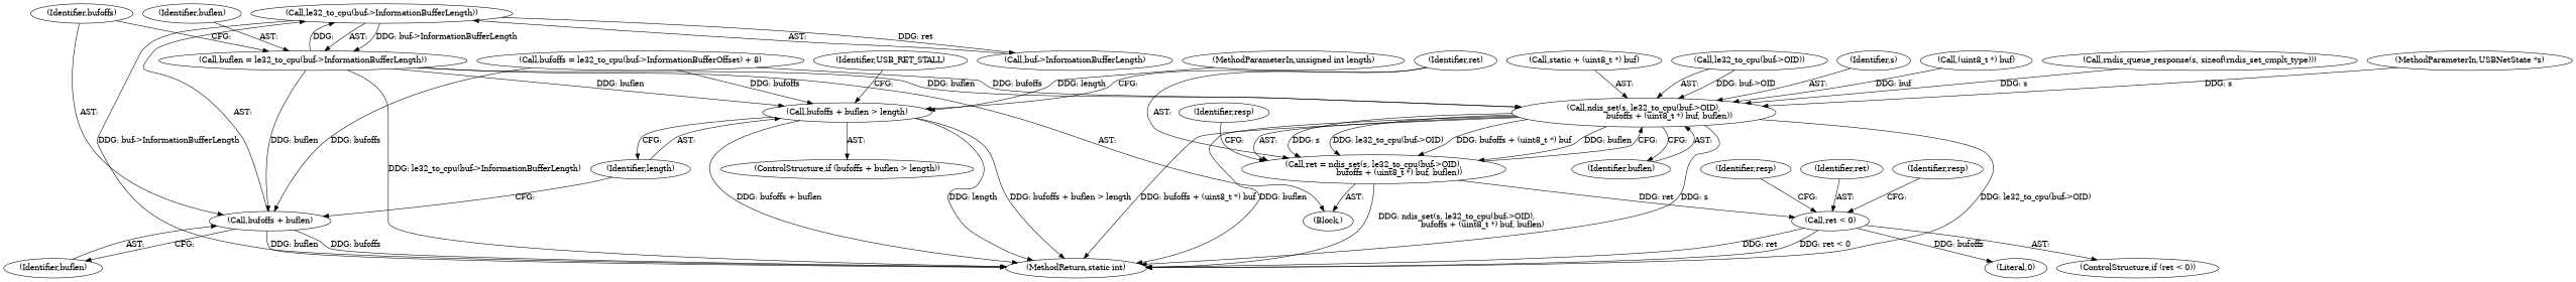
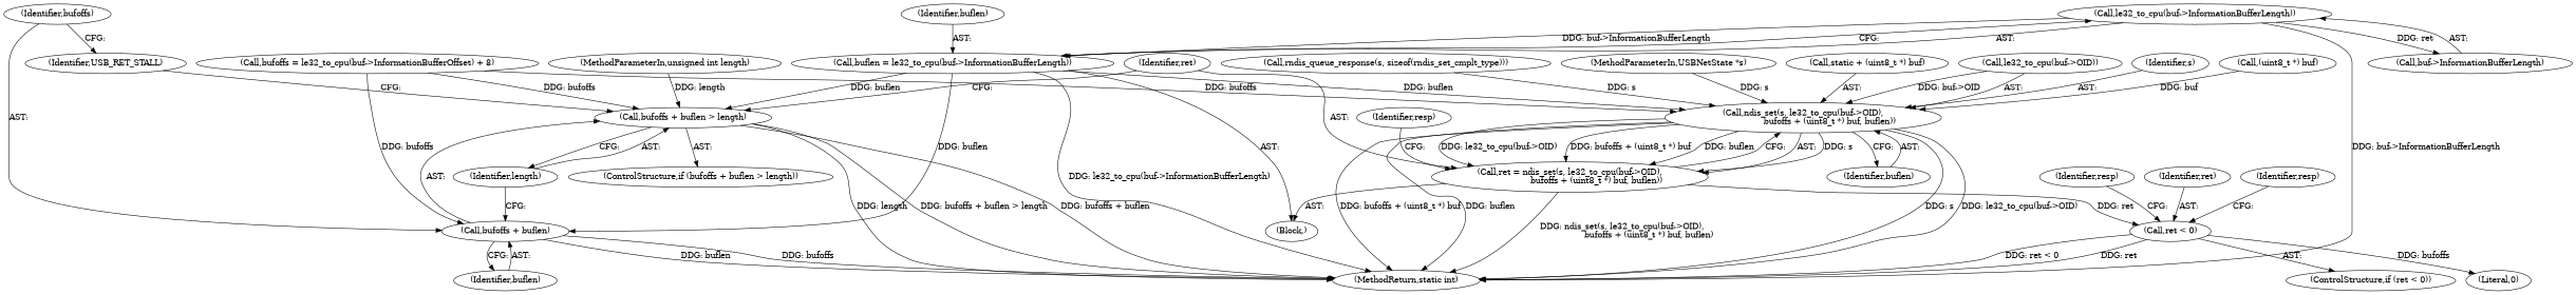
  digraph {
    n1 [label="(Call,le32_to_cpu(buf->InformationBufferLength))"]
    n2 [label="(Call,buflen = le32_to_cpu(buf->InformationBufferLength))"]
    n3 [label="(Call,buf->InformationBufferLength)"]
    n4 [label="(MethodReturn,static int)"]
    n5 [label="(Call,bufoffs + buflen > length)"]
    n6 [label="(Call,bufoffs + buflen)"]
    n7 [label="(Call,ndis_set(s, le32_to_cpu(buf->OID),\n                     bufoffs + (uint8_t *) buf, buflen))"]
    n8 [label="(Block,)"]
    n9 [label="(Identifier,length)"]
    n10 [label="(ControlStructure,if (bufoffs + buflen > length))"]
    n11 [label="(Identifier,buflen)"]
    n12 [label="(Call,ret = ndis_set(s, le32_to_cpu(buf->OID),\n                     bufoffs + (uint8_t *) buf, buflen))"]
    n13 [label="(Identifier,buflen)"]
    n14 [label="(Call,ret < 0)"]
    n15 [label="(Literal,0)"]
    n16 [label="(ControlStructure,if (ret < 0))"]
    n17 [label="(Call,rndis_queue_response(s, sizeof(rndis_set_cmplt_type)))"]
    n18 [label="(Identifier,resp)"]
    n19 [label="(MethodParameterIn,USBNetState *s)"]
    n20 [label="(Call,bufoffs = le32_to_cpu(buf->InformationBufferOffset) + 8)"]
    n21 [label="(Call,static + (uint8_t *) buf)"]
    n22 [label="(Call,le32_to_cpu(buf->OID))"]
    n23 [label="(Identifier,s)"]
    n24 [label="(Call,(uint8_t *) buf)"]
    n25 [label="(Identifier,resp)"]
    n26 [label="(Identifier,ret)"]
    n27 [label="(MethodParameterIn,unsigned int length)"]
    n28 [label="(Identifier,bufoffs)"]
    n29 [label="(Identifier,resp)"]
    n30 [label="(Identifier,USB_RET_STALL)"]
    n31 [label="(Identifier,ret)"]
    n32 [label="(Identifier,buflen)"]
    n1 -> n2 [label="AST: "]
    n1 -> n2 [label="DDG: buf->InformationBufferLength"]
    n1 -> n3 [label="DDG: ret"]
    n1 -> n4 [label="DDG: buf->InformationBufferLength"]
-   n2 -> n1 [label="DDG: "]
+   n2 -> n1 [label="CFG: "]
    n2 -> n4 [label="DDG: le32_to_cpu(buf->InformationBufferLength)"]
    n2 -> n5 [label="DDG: buflen"]
    n2 -> n6 [label="DDG: buflen"]
    n2 -> n7 [label="DDG: buflen"]
    n2 -> n8 [label="AST: "]
    n3 -> n1 [label="AST: "]
    n5 -> n4 [label="DDG: length"]
    n5 -> n4 [label="DDG: bufoffs + buflen > length"]
    n5 -> n4 [label="DDG: bufoffs + buflen"]
    n5 -> n9 [label="CFG: "]
    n5 -> n10 [label="AST: "]
    n6 -> n4 [label="DDG: buflen"]
    n6 -> n4 [label="DDG: bufoffs"]
-   n6 -> n1 [label="AST: "]
+   n6 -> n5 [label="AST: "]
    n6 -> n11 [label="CFG: "]
    n7 -> n4 [label="DDG: bufoffs + (uint8_t *) buf"]
    n7 -> n4 [label="DDG: buflen"]
    n7 -> n4 [label="DDG: s"]
    n7 -> n4 [label="DDG: le32_to_cpu(buf->OID)"]
    n7 -> n12 [label="AST: "]
    n7 -> n12 [label="DDG: s"]
    n7 -> n12 [label="DDG: le32_to_cpu(buf->OID)"]
    n7 -> n12 [label="DDG: bufoffs + (uint8_t *) buf"]
    n7 -> n12 [label="DDG: buflen"]
    n7 -> n13 [label="CFG: "]
    n9 -> n5 [label="AST: "]
    n9 -> n6 [label="CFG: "]
    n11 -> n6 [label="AST: "]
    n12 -> n4 [label="DDG: ndis_set(s, le32_to_cpu(buf->OID),\n                     bufoffs + (uint8_t *) buf, buflen)"]
    n12 -> n7 [label="CFG: "]
    n12 -> n8 [label="AST: "]
    n12 -> n14 [label="DDG: ret"]
    n13 -> n7 [label="AST: "]
    n14 -> n4 [label="DDG: ret"]
    n14 -> n4 [label="DDG: ret < 0"]
    n14 -> n15 [label="DDG: bufoffs"]
    n14 -> n16 [label="AST: "]
    n17 -> n7 [label="DDG: s"]
    n18 -> n14 [label="CFG: "]
    n19 -> n7 [label="DDG: s"]
    n20 -> n5 [label="DDG: bufoffs"]
    n20 -> n6 [label="DDG: bufoffs"]
    n20 -> n7 [label="DDG: bufoffs"]
    n21 -> n7 [label="AST: "]
    n22 -> n7 [label="AST: "]
    n22 -> n7 [label="DDG: buf->OID"]
    n23 -> n7 [label="AST: "]
    n24 -> n7 [label="DDG: buf"]
    n25 -> n12 [label="CFG: "]
    n26 -> n14 [label="AST: "]
    n27 -> n5 [label="DDG: length"]
-   n28 -> n2 [label="CFG: "]
+   n28 -> n30 [label="CFG: "]
    n28 -> n6 [label="AST: "]
    n29 -> n14 [label="CFG: "]
    n30 -> n5 [label="CFG: "]
    n31 -> n5 [label="CFG: "]
    n31 -> n12 [label="AST: "]
    n32 -> n2 [label="AST: "]
  }
